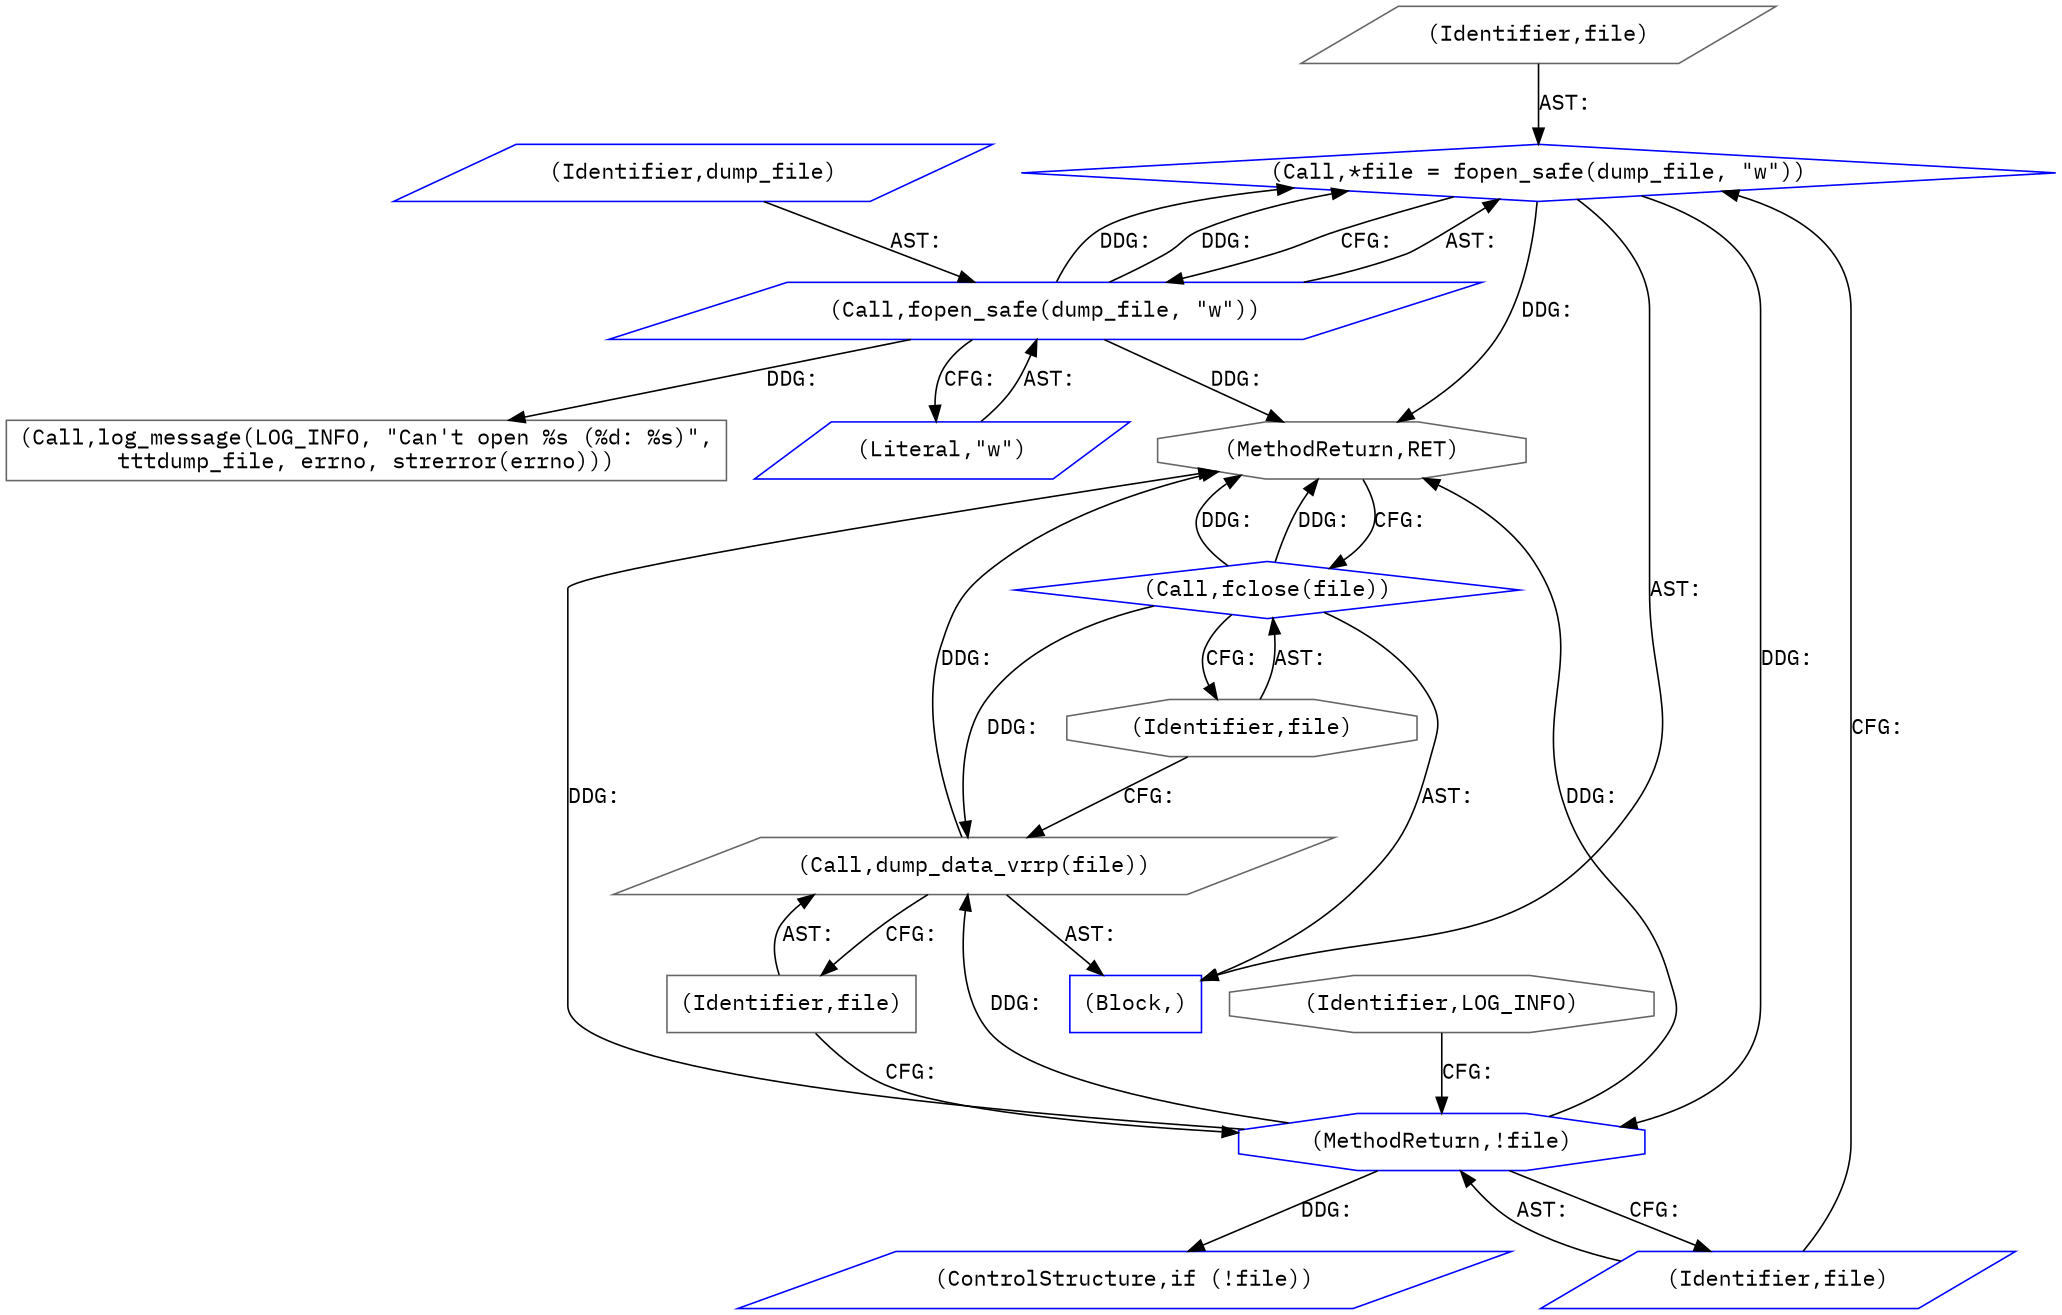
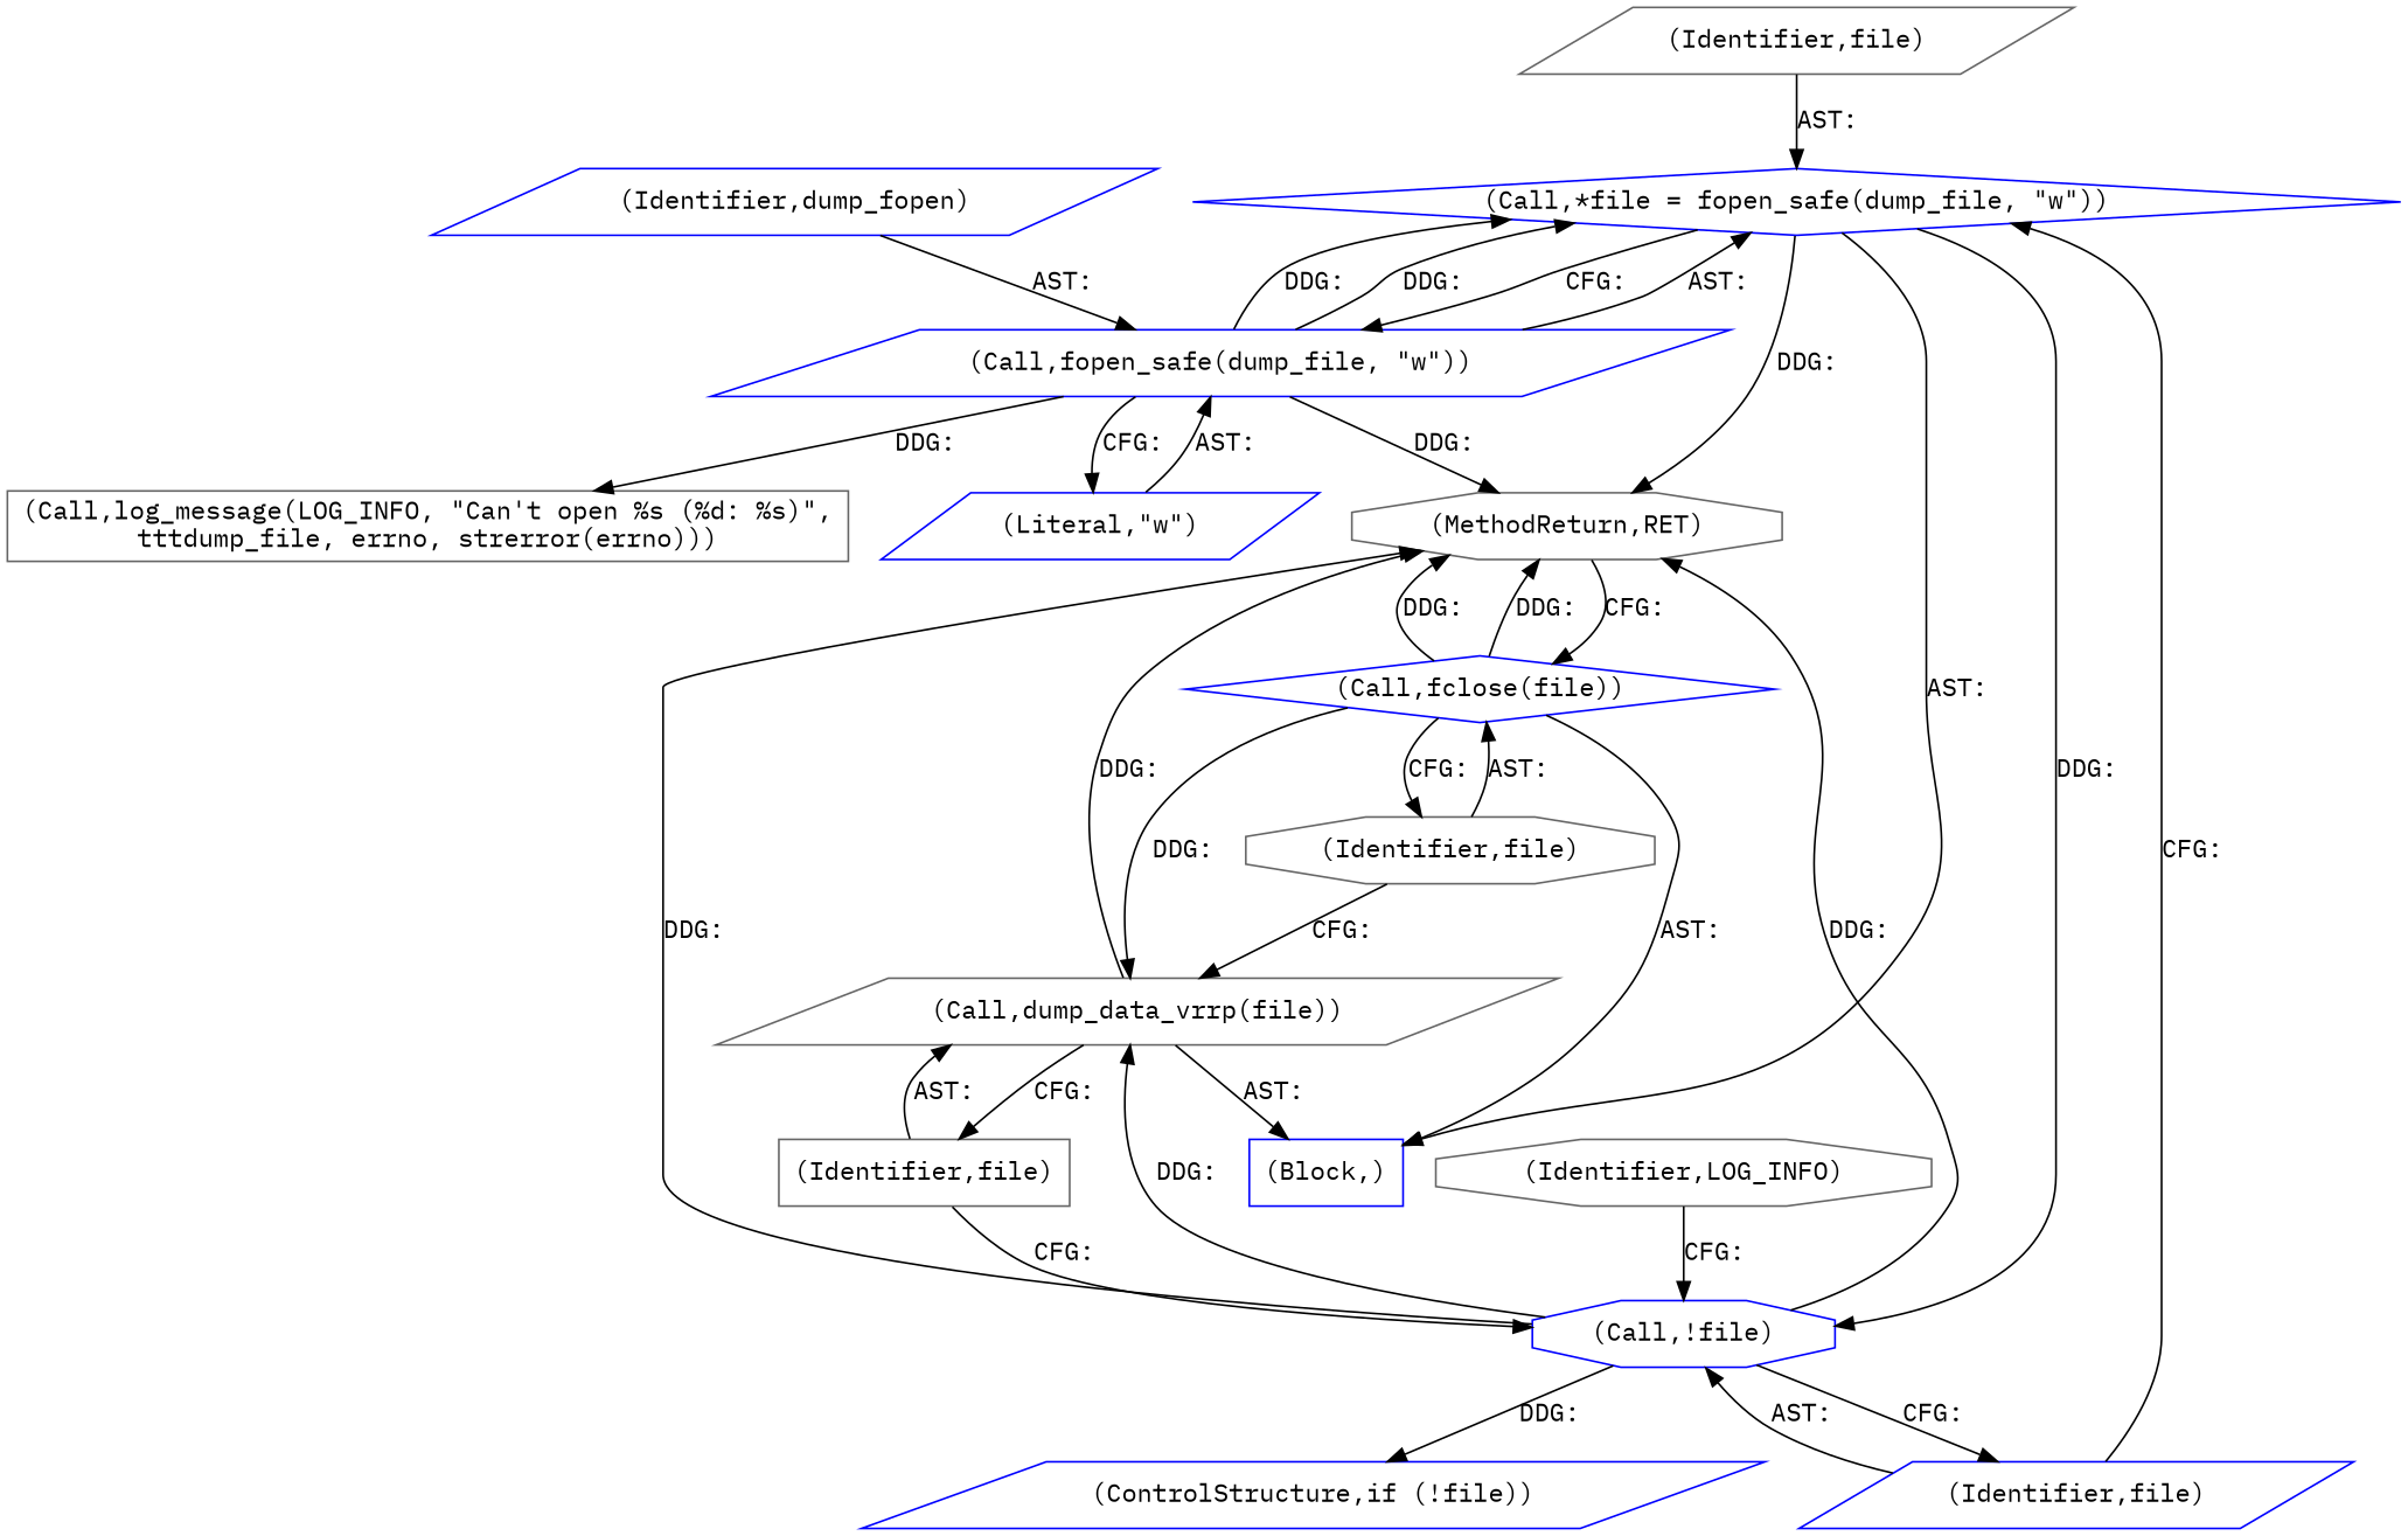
  digraph {
    fontname="IBM Plex Mono"
    node [color=blue fontname="IBM Plex Mono" shape=parallelogram]
    edge [fontname="IBM Plex Mono"]
    n1 [label="(Call,*file = fopen_safe(dump_file, \"w\"))" shape=diamond]
    n2 [label="(Call,fopen_safe(dump_file, \"w\"))"]
-   n3 [label="(MethodReturn,!file)" shape=octagon]
+   n3 [label="(Call,!file)" shape=octagon]
    n4 [color=gray40 label="(MethodReturn,RET)" shape=octagon]
    n5 [label="(Block,)" shape=box]
    n6 [color=gray40 label="(Call,log_message(LOG_INFO, \"Can't open %s (%d: %s)\",\n\t\t\tdump_file, errno, strerror(errno)))" shape=box]
    n7 [label="(Literal,\"w\")"]
    n8 [color=gray40 label="(Call,dump_data_vrrp(file))"]
    n9 [label="(Identifier,file)"]
    n10 [label="(ControlStructure,if (!file))"]
    n11 [label="(Call,fclose(file))" shape=diamond]
    n12 [color=gray40 label="(Identifier,file)" shape=box]
    n13 [color=gray40 label="(Identifier,file)" shape=octagon]
-   n14 [label="(Identifier,dump_file)"]
+   n14 [label="(Identifier,dump_fopen)"]
    n15 [color=gray40 label="(Identifier,LOG_INFO)" shape=octagon]
    n16 [color=gray40 label="(Identifier,file)"]
    n1 -> n2 [label="CFG: "]
    n1 -> n3 [label="DDG: "]
    n1 -> n4 [label="DDG: "]
    n1 -> n5 [label="AST: "]
    n2 -> n1 [label="AST: "]
    n2 -> n1 [label="DDG: "]
    n2 -> n1 [label="DDG: "]
    n2 -> n4 [label="DDG: "]
    n2 -> n6 [label="DDG: "]
    n2 -> n7 [label="CFG: "]
    n3 -> n4 [label="DDG: "]
    n3 -> n4 [label="DDG: "]
    n3 -> n8 [label="DDG: "]
    n3 -> n9 [label="CFG: "]
    n3 -> n10 [label="DDG: "]
    n4 -> n11 [label="CFG: "]
    n7 -> n2 [label="AST: "]
    n8 -> n4 [label="DDG: "]
    n8 -> n5 [label="AST: "]
    n8 -> n12 [label="CFG: "]
    n9 -> n1 [label="CFG: "]
    n9 -> n3 [label="AST: "]
    n11 -> n4 [label="DDG: "]
    n11 -> n4 [label="DDG: "]
    n11 -> n5 [label="AST: "]
    n11 -> n8 [label="DDG: "]
    n11 -> n13 [label="CFG: "]
    n12 -> n3 [label="CFG: "]
    n12 -> n8 [label="AST: "]
    n13 -> n8 [label="CFG: "]
    n13 -> n11 [label="AST: "]
    n14 -> n2 [label="AST: "]
    n15 -> n3 [label="CFG: "]
    n16 -> n1 [label="AST: "]
  }
